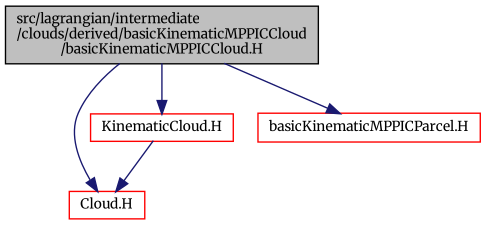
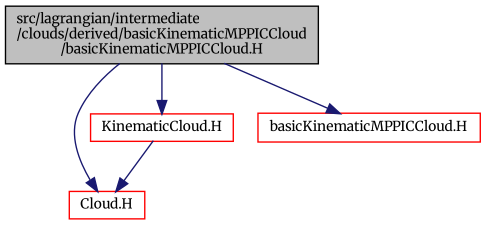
  digraph {
    fontname=Merriweather
    node [color=red fontname=Merriweather fontsize=10 shape=record]
    edge [color=midnightblue fontname=Merriweather fontsize=10 labelfontname=Helvetica labelfontsize=10 style=solid]
    n1 [color=black fillcolor=grey75 fontcolor=black height=0.2 label="src/lagrangian/intermediate\l/clouds/derived/basicKinematicMPPICCloud\l/basicKinematicMPPICCloud.H" style=filled width=0.4]
    n2 [height=0.2 label="Cloud.H" width=0.4]
    n3 [height=0.2 label="KinematicCloud.H" width=0.4]
-   n4 [height=0.2 label="basicKinematicMPPICParcel.H" width=0.4]
+   n4 [height=0.2 label="basicKinematicMPPICCloud.H" width=0.4]
    n1 -> n2
    n1 -> n3
    n1 -> n4
    n3 -> n2
  }
